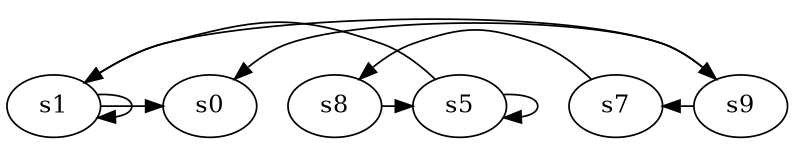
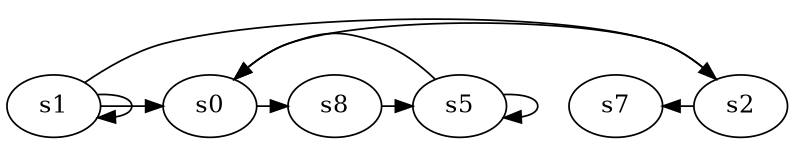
  digraph {
    node [player=1]
    s1 [player=0]
    s0
-   s2 [label=s9]
+   s2
    n4 [label=s7]
    n5 [label=s8]
    s5
    s1 -> s1 [constraint="time % 4 == 0"]
    s1 -> s0 [constraint="time % 5 == 0 || time % 5 == 2"]
    s1 -> s2 [constraint="time % 3 == 0 || time % 3 == 1"]
    s2 -> s0 [constraint="time == 3 || time == 8 || time == 9"]
    s2 -> n4 [constraint="time % 3 == 1 || time % 3 == 0"]
-   n4 -> n5 [constraint="!(time % 4 == 0)"]
+   s0 -> n5 [constraint="!(time % 4 == 0)"]
    n5 -> s5 [constraint="time % 4 == 0 && !(time % 3 == 0)"]
-   s5 -> s1 [constraint="time % 7 == 2"]
+   s5 -> s0 [constraint="time % 7 == 2"]
    s5 -> s5 [constraint="time % 3 == 0"]
  }
